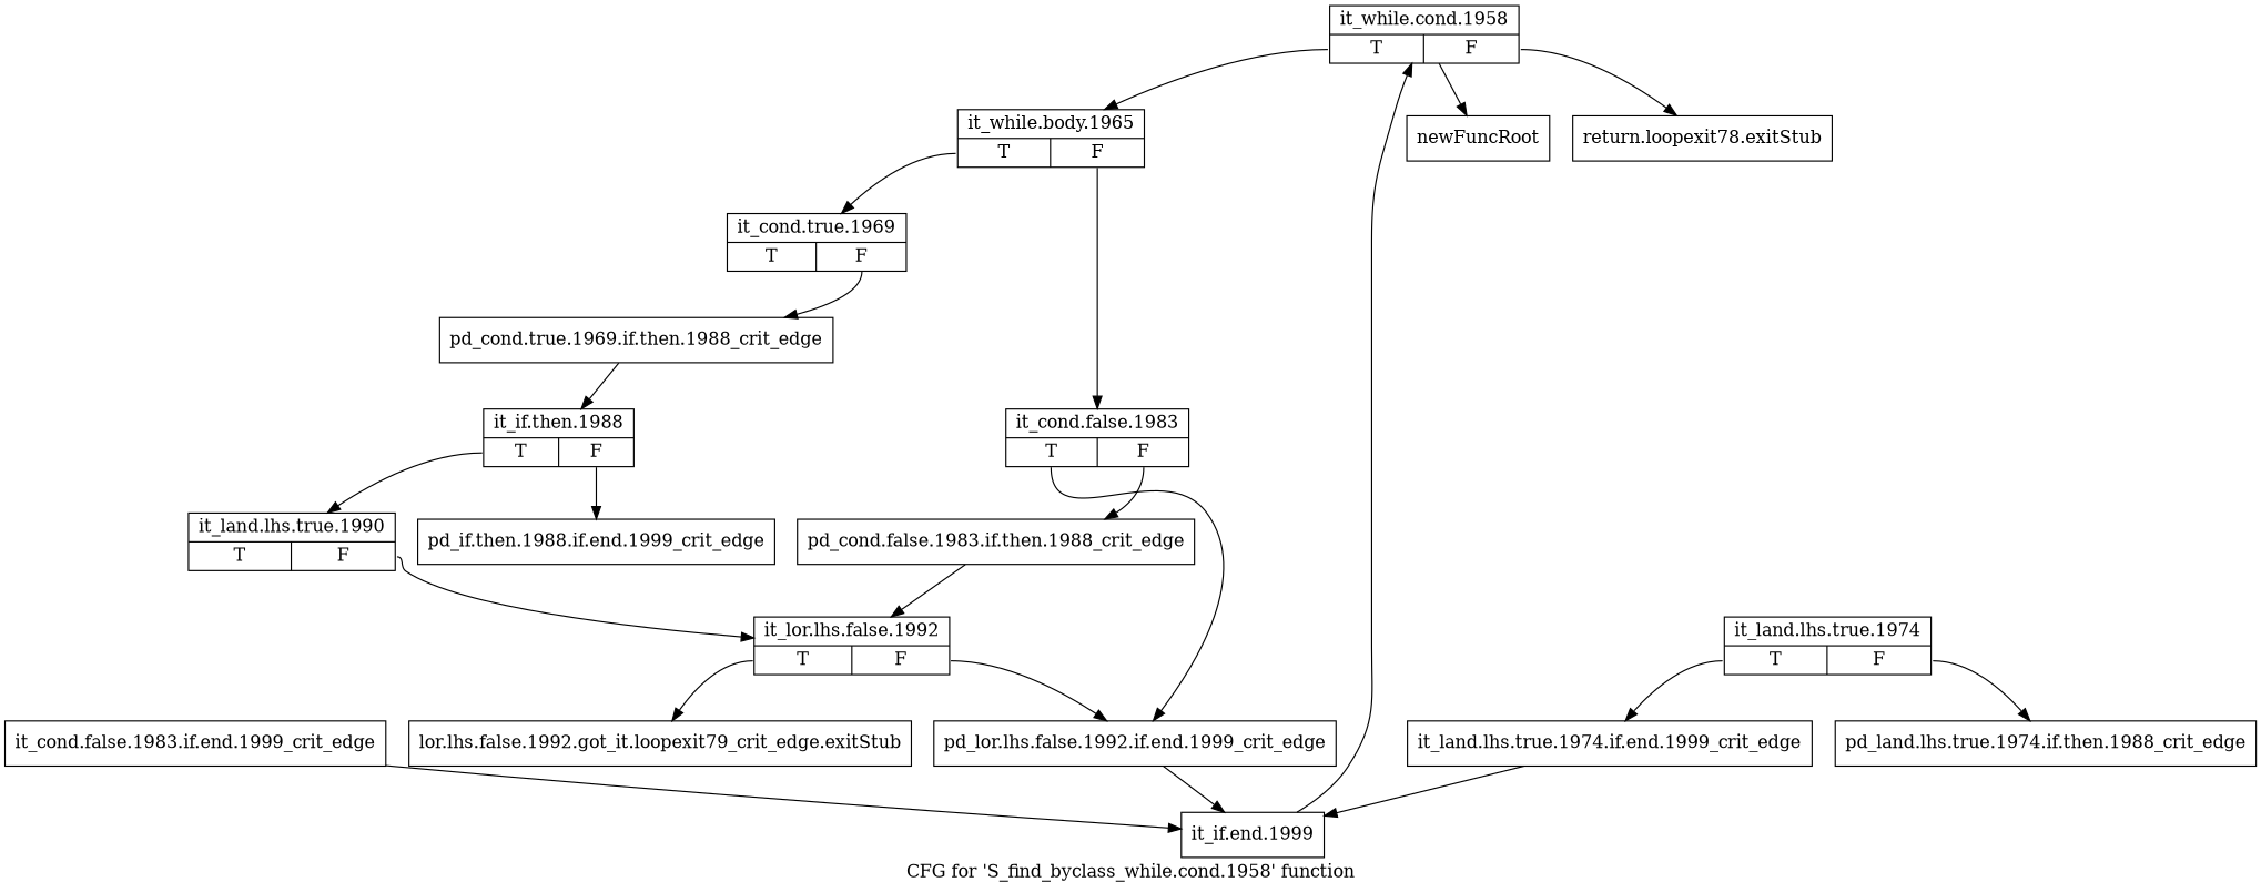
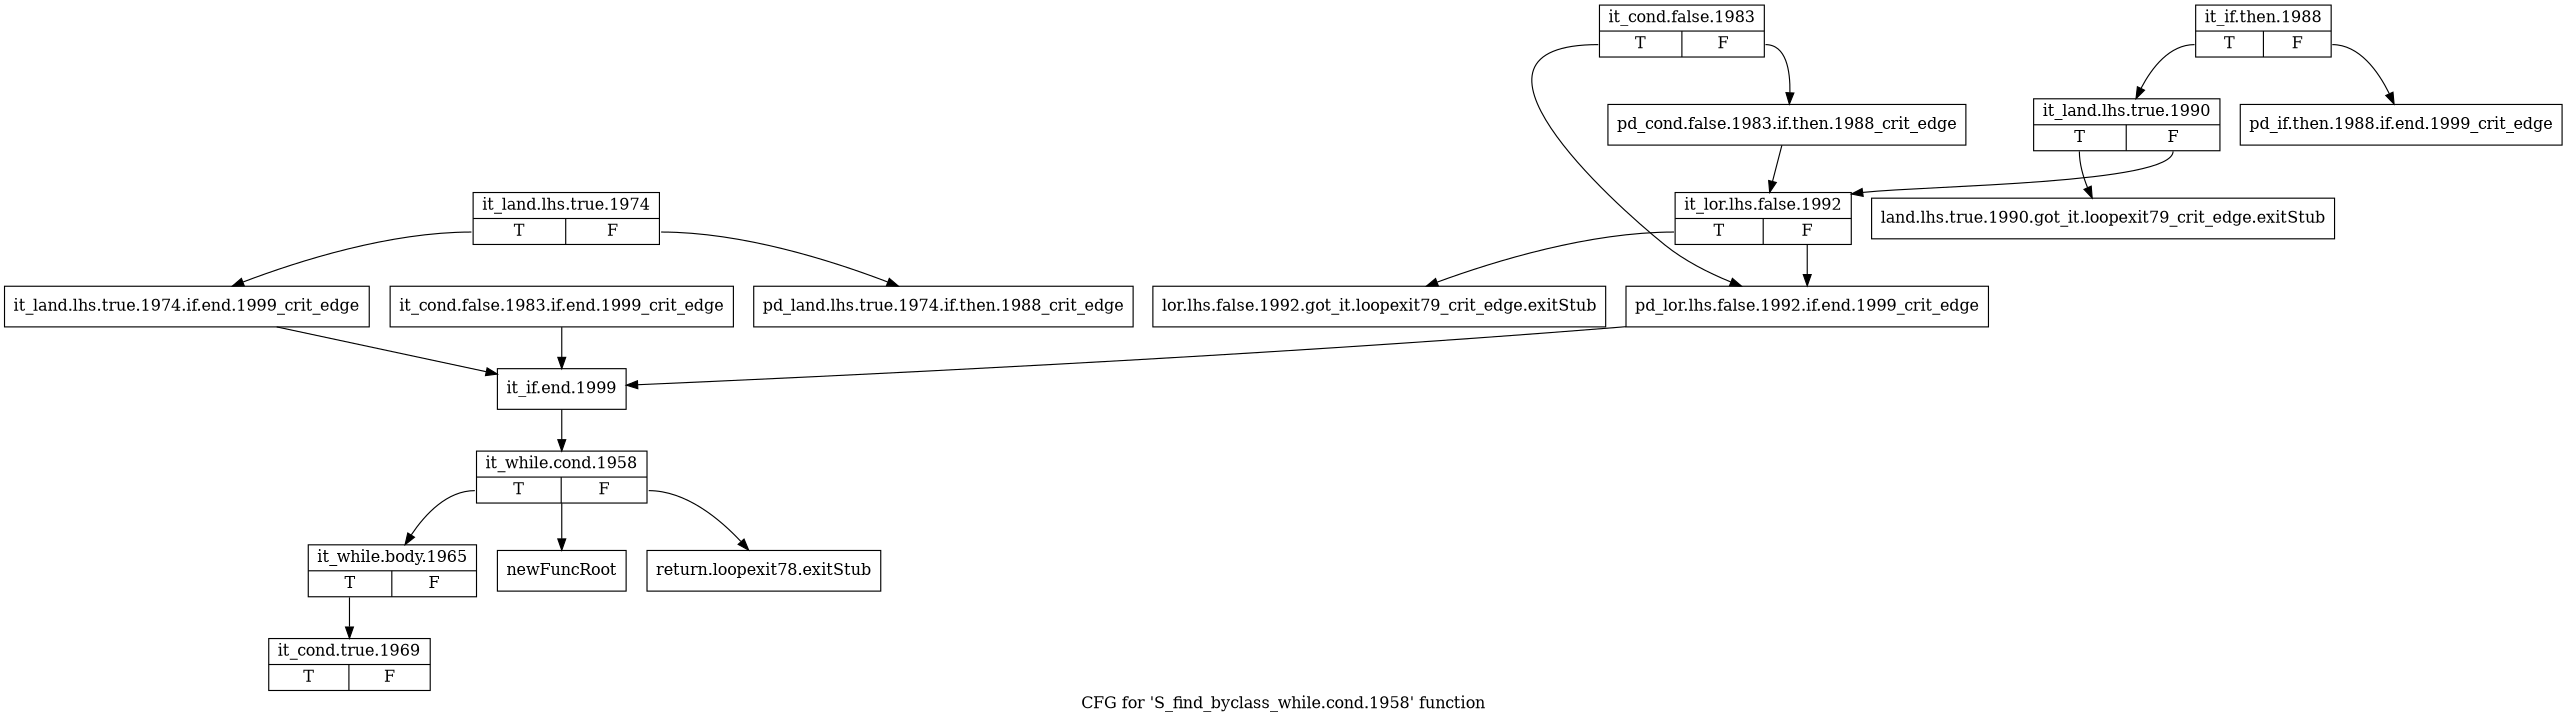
  digraph {
    label="CFG for 'S_find_byclass_while.cond.1958' function"
    node [shape=record]
    edge [tailport=s1]
    n1 [label="{newFuncRoot}"]
    n2 [label="{it_while.cond.1958|{<s0>T|<s1>F}}"]
    n3 [label="{return.loopexit78.exitStub}"]
    n4 [label="{it_while.body.1965|{<s0>T|<s1>F}}"]
    n5 [label="{it_cond.true.1969|{<s0>T|<s1>F}}"]
    n6 [label="{it_cond.false.1983|{<s0>T|<s1>F}}"]
+   n7 [label="{land.lhs.true.1990.got_it.loopexit79_crit_edge.exitStub}"]
    n8 [label="{lor.lhs.false.1992.got_it.loopexit79_crit_edge.exitStub}"]
-   n9 [label="{pd_cond.true.1969.if.then.1988_crit_edge}"]
    n10 [label="{pd_cond.false.1983.if.then.1988_crit_edge}"]
    n11 [label="{pd_lor.lhs.false.1992.if.end.1999_crit_edge}"]
    n12 [label="{it_land.lhs.true.1974|{<s0>T|<s1>F}}"]
    n13 [label="{it_land.lhs.true.1974.if.end.1999_crit_edge}"]
    n14 [label="{pd_land.lhs.true.1974.if.then.1988_crit_edge}"]
    n15 [label="{it_if.then.1988|{<s0>T|<s1>F}}"]
    n16 [label="{it_cond.false.1983.if.end.1999_crit_edge}"]
    n17 [label="{it_if.end.1999}"]
    n18 [label="{it_lor.lhs.false.1992|{<s0>T|<s1>F}}"]
    n19 [label="{it_land.lhs.true.1990|{<s0>T|<s1>F}}"]
    n20 [label="{pd_if.then.1988.if.end.1999_crit_edge}"]
    n2 -> n1 [tailport=""]
    n2 -> n3
    n2 -> n4 [tailport=s0]
    n4 -> n5 [tailport=s0]
-   n4 -> n6
-   n5 -> n9
    n6 -> n10
    n6 -> n11 [tailport=s0]
-   n9 -> n15 [tailport=""]
    n10 -> n18 [tailport=""]
    n11 -> n17 [tailport=""]
    n12 -> n13 [tailport=s0]
    n12 -> n14
    n13 -> n17 [tailport=""]
    n15 -> n19 [tailport=s0]
    n15 -> n20
    n16 -> n17 [tailport=""]
    n17 -> n2 [tailport=""]
    n18 -> n8 [tailport=s0]
    n18 -> n11
+   n19 -> n7 [tailport=s0]
    n19 -> n18
  }
